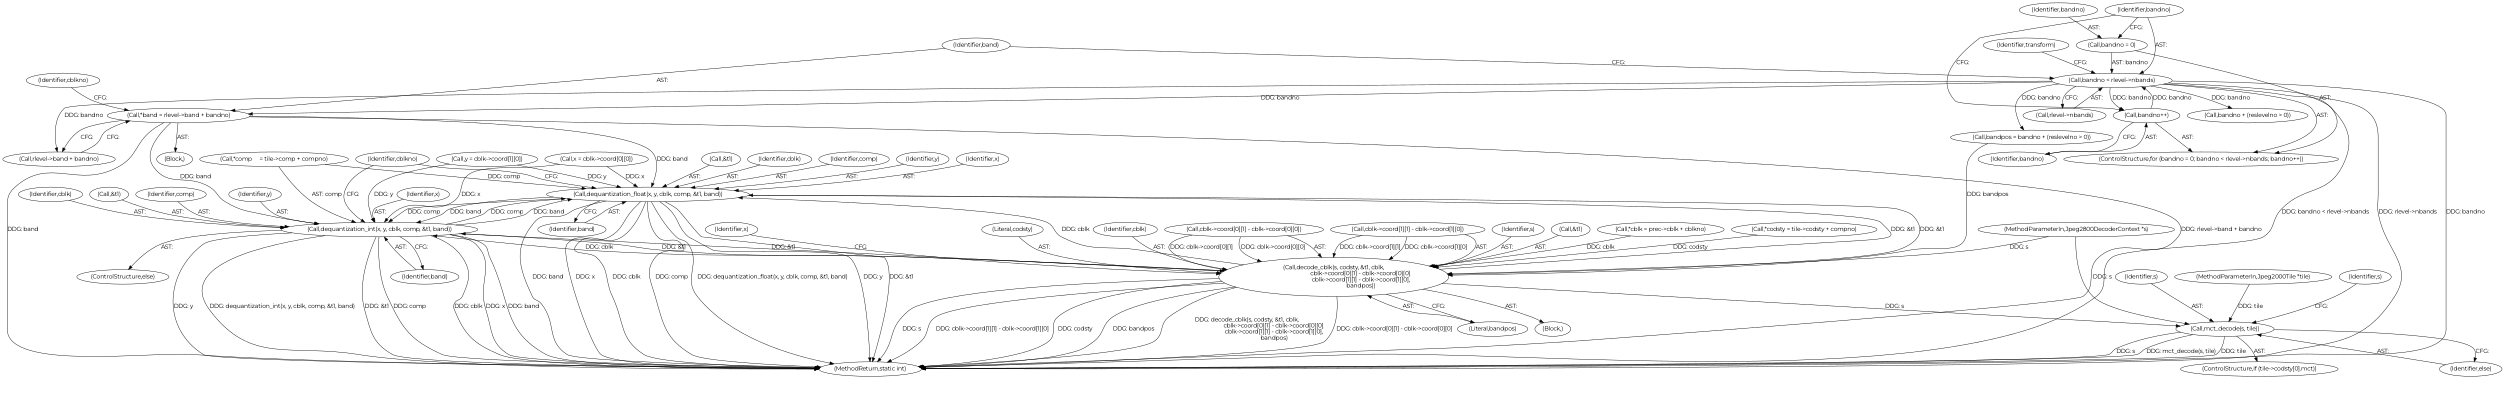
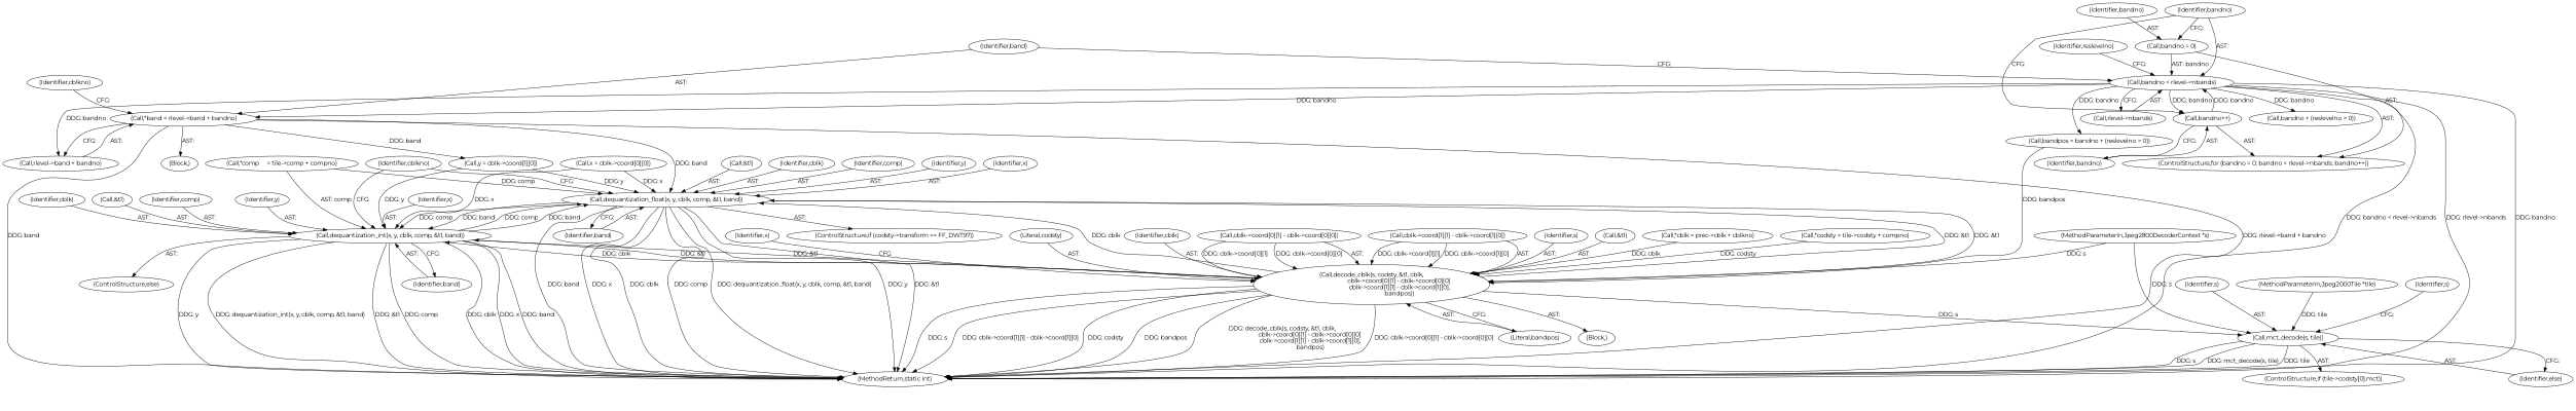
  digraph {
    fontname=Montserrat
    node [fontname=Montserrat]
    edge [fontname=Montserrat]
    n1 [label="(Call,*band = rlevel->band + bandno)"]
    n2 [label="(Call,dequantization_float(x, y, cblk, comp, &t1, band))"]
    n3 [label="(Call,dequantization_int(x, y, cblk, comp, &t1, band))"]
    n4 [label="(Block,)"]
    n5 [label="(MethodReturn,static int)"]
    n6 [label="(Call,rlevel->band + bandno)"]
    n7 [label="(Call,decode_cblk(s, codsty, &t1, cblk,\n                                    cblk->coord[0][1] - cblk->coord[0][0],\n                                    cblk->coord[1][1] - cblk->coord[1][0],\n                                    bandpos))"]
+   n8 [label="(ControlStructure,if (codsty->transform == FF_DWT97))"]
    n9 [label="(Identifier,band)"]
    n10 [label="(Identifier,band)"]
    n11 [label="(ControlStructure,else)"]
    n12 [label="(Call,bandno < rlevel->nbands)"]
    n13 [label="(Call,bandno++)"]
    n14 [label="(Call,rlevel->nbands)"]
    n15 [label="(ControlStructure,for (bandno = 0; bandno < rlevel->nbands; bandno++))"]
    n16 [label="(Call,bandno + (reslevelno > 0))"]
    n17 [label="(Call,bandpos = bandno + (reslevelno > 0))"]
    n18 [label="(Identifier,bandno)"]
    n19 [label="(Call,bandno = 0)"]
    n20 [label="(Call,mct_decode(s, tile))"]
    n21 [label="(Literal,bandpos)"]
    n22 [label="(Block,)"]
    n23 [label="(ControlStructure,if (tile->codsty[0].mct))"]
    n24 [label="(Identifier,else)"]
    n25 [label="(Identifier,x)"]
    n26 [label="(Literal,codsty)"]
    n27 [label="(Identifier,cblkno)"]
    n28 [label="(Call,y = cblk->coord[1][0])"]
    n29 [label="(Identifier,bandno)"]
    n30 [label="(MethodParameterIn,Jpeg2800DecoderContext *s)"]
    n31 [label="(Identifier,y)"]
    n32 [label="(Call,x = cblk->coord[0][0])"]
    n33 [label="(Identifier,comp)"]
    n34 [label="(Identifier,cblk)"]
    n35 [label="(Call,cblk->coord[0][1] - cblk->coord[0][0])"]
    n36 [label="(Call,cblk->coord[1][1] - cblk->coord[1][0])"]
    n37 [label="(Call,&t1)"]
-   n38 [label="(Identifier,transform)"]
+   n38 [label="(Identifier,reslevelno)"]
    n39 [label="(Call,*comp     = tile->comp + compno)"]
    n40 [label="(Identifier,s)"]
    n41 [label="(Identifier,s)"]
    n42 [label="(Identifier,bandno)"]
    n43 [label="(Identifier,band)"]
    n44 [label="(Call,&t1)"]
    n45 [label="(Identifier,s)"]
    n46 [label="(Identifier,cblk)"]
    n47 [label="(Identifier,comp)"]
    n48 [label="(Call,&t1)"]
    n49 [label="(MethodParameterIn,Jpeg2000Tile *tile)"]
    n50 [label="(Call,*cblk = prec->cblk + cblkno)"]
    n51 [label="(Call,*codsty = tile->codsty + compno)"]
    n52 [label="(Identifier,cblkno)"]
    n53 [label="(Identifier,y)"]
    n54 [label="(Identifier,x)"]
    n55 [label="(Identifier,cblk)"]
    n56 [label="(Identifier,x)"]
    n1 -> n2 [label="DDG: band"]
-   n1 -> n3 [label="DDG: band"]
+   n1 -> n28 [label="DDG: band"]
    n1 -> n4 [label="AST: "]
    n1 -> n5 [label="DDG: band"]
    n1 -> n5 [label="DDG: rlevel->band + bandno"]
    n1 -> n6 [label="CFG: "]
    n2 -> n3 [label="DDG: comp"]
    n2 -> n3 [label="DDG: band"]
    n2 -> n5 [label="DDG: y"]
    n2 -> n5 [label="DDG: &t1"]
    n2 -> n5 [label="DDG: band"]
    n2 -> n5 [label="DDG: x"]
    n2 -> n5 [label="DDG: cblk"]
    n2 -> n5 [label="DDG: comp"]
    n2 -> n5 [label="DDG: dequantization_float(x, y, cblk, comp, &t1, band)"]
    n2 -> n7 [label="DDG: &t1"]
+   n2 -> n8 [label="AST: "]
    n2 -> n9 [label="CFG: "]
    n3 -> n2 [label="DDG: comp"]
    n3 -> n2 [label="DDG: band"]
    n3 -> n5 [label="DDG: x"]
    n3 -> n5 [label="DDG: band"]
    n3 -> n5 [label="DDG: y"]
    n3 -> n5 [label="DDG: dequantization_int(x, y, cblk, comp, &t1, band)"]
    n3 -> n5 [label="DDG: &t1"]
    n3 -> n5 [label="DDG: comp"]
    n3 -> n5 [label="DDG: cblk"]
    n3 -> n7 [label="DDG: &t1"]
    n3 -> n10 [label="CFG: "]
    n3 -> n11 [label="AST: "]
-   n6 -> n1 [label="CFG: "]
+   n6 -> n1 [label="AST: "]
    n7 -> n2 [label="DDG: cblk"]
    n7 -> n2 [label="DDG: &t1"]
    n7 -> n3 [label="DDG: cblk"]
    n7 -> n3 [label="DDG: &t1"]
    n7 -> n5 [label="DDG: bandpos"]
    n7 -> n5 [label="DDG: decode_cblk(s, codsty, &t1, cblk,\n                                    cblk->coord[0][1] - cblk->coord[0][0],\n                                    cblk->coord[1][1] - cblk->coord[1][0],\n                                    bandpos)"]
    n7 -> n5 [label="DDG: cblk->coord[0][1] - cblk->coord[0][0]"]
    n7 -> n5 [label="DDG: s"]
    n7 -> n5 [label="DDG: cblk->coord[1][1] - cblk->coord[1][0]"]
    n7 -> n5 [label="DDG: codsty"]
    n7 -> n20 [label="DDG: s"]
    n7 -> n21 [label="CFG: "]
    n7 -> n22 [label="AST: "]
    n9 -> n2 [label="AST: "]
    n10 -> n3 [label="AST: "]
    n12 -> n1 [label="DDG: bandno"]
    n12 -> n5 [label="DDG: bandno < rlevel->nbands"]
    n12 -> n5 [label="DDG: rlevel->nbands"]
    n12 -> n5 [label="DDG: bandno"]
    n12 -> n6 [label="DDG: bandno"]
    n12 -> n13 [label="DDG: bandno"]
    n12 -> n14 [label="CFG: "]
    n12 -> n15 [label="AST: "]
    n12 -> n16 [label="DDG: bandno"]
    n12 -> n17 [label="DDG: bandno"]
    n13 -> n12 [label="DDG: bandno"]
    n13 -> n15 [label="AST: "]
    n13 -> n18 [label="CFG: "]
    n14 -> n12 [label="AST: "]
    n17 -> n7 [label="DDG: bandpos"]
    n18 -> n13 [label="AST: "]
    n19 -> n12 [label="AST: bandno"]
    n19 -> n15 [label="AST: "]
    n20 -> n5 [label="DDG: mct_decode(s, tile)"]
    n20 -> n5 [label="DDG: tile"]
    n20 -> n5 [label="DDG: s"]
    n20 -> n23 [label="AST: "]
    n20 -> n24 [label="CFG: "]
    n21 -> n7 [label="AST: "]
    n24 -> n20 [label="AST: "]
    n25 -> n2 [label="AST: "]
    n26 -> n7 [label="AST: "]
    n27 -> n2 [label="CFG: "]
    n27 -> n3 [label="CFG: "]
    n28 -> n2 [label="DDG: y"]
    n28 -> n3 [label="DDG: y"]
    n29 -> n12 [label="AST: "]
    n29 -> n13 [label="CFG: "]
    n29 -> n19 [label="CFG: "]
    n30 -> n7 [label="DDG: s"]
    n30 -> n20 [label="DDG: s"]
    n31 -> n3 [label="AST: "]
    n32 -> n2 [label="DDG: x"]
    n32 -> n3 [label="DDG: x"]
    n33 -> n3 [label="AST: "]
    n34 -> n7 [label="AST: "]
    n35 -> n7 [label="AST: "]
    n35 -> n7 [label="DDG: cblk->coord[0][1]"]
    n35 -> n7 [label="DDG: cblk->coord[0][0]"]
    n36 -> n7 [label="AST: "]
    n36 -> n7 [label="DDG: cblk->coord[1][1]"]
    n36 -> n7 [label="DDG: cblk->coord[1][0]"]
    n37 -> n2 [label="AST: "]
    n38 -> n12 [label="CFG: "]
    n39 -> n2 [label="DDG: comp"]
    n39 -> n3 [label="AST: comp"]
    n40 -> n20 [label="CFG: "]
    n41 -> n7 [label="AST: "]
    n42 -> n19 [label="AST: "]
    n43 -> n1 [label="AST: "]
    n43 -> n12 [label="CFG: "]
    n44 -> n3 [label="AST: "]
    n45 -> n20 [label="AST: "]
    n46 -> n2 [label="AST: "]
    n47 -> n2 [label="AST: "]
    n48 -> n7 [label="AST: "]
    n49 -> n20 [label="DDG: tile"]
    n50 -> n7 [label="DDG: cblk"]
    n51 -> n7 [label="DDG: codsty"]
    n52 -> n1 [label="CFG: "]
    n53 -> n2 [label="AST: "]
    n54 -> n3 [label="AST: "]
    n55 -> n3 [label="AST: "]
    n56 -> n7 [label="CFG: "]
  }
